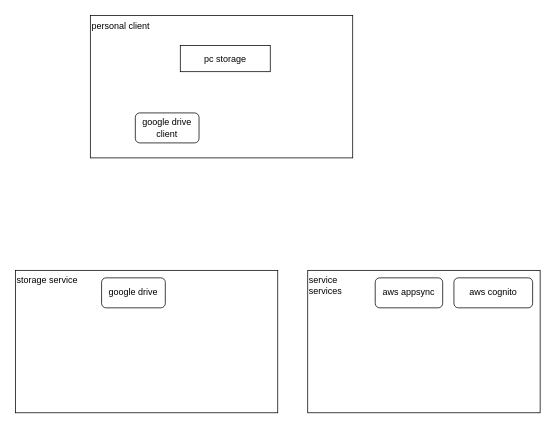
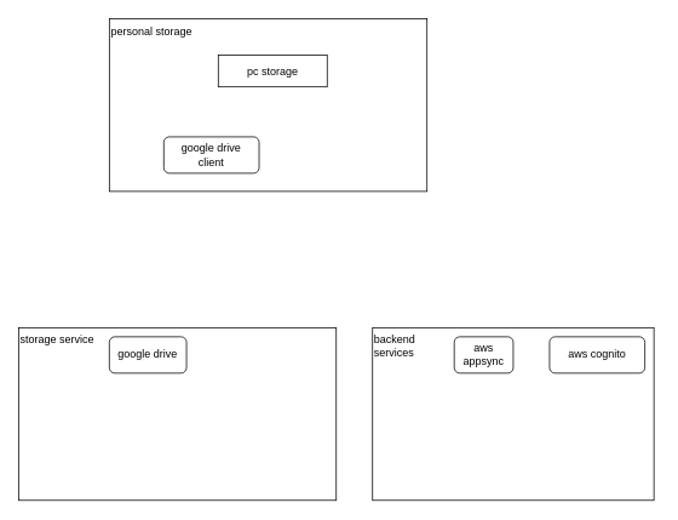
  <mxCell id="0" />
  <mxCell id="1" parent="0" />
  <mxCell id="2" value="" style="group;fillColor=none;" vertex="1" connectable="0" parent="1"><mxGeometry x="20" y="360" width="350" height="190" as="geometry" /></mxCell>
  <mxCell id="3" value="storage service" style="rounded=0;whiteSpace=wrap;html=1;align=left;verticalAlign=top;" vertex="1" parent="2"><mxGeometry width="350" height="190" as="geometry" /></mxCell>
- <mxCell id="4" value="google drive" style="rounded=1;whiteSpace=wrap;html=1;" vertex="1" parent="2"><mxGeometry x="115" y="10" width="85" height="40" as="geometry" /></mxCell>
+ <mxCell id="4" value="google drive" style="rounded=1;whiteSpace=wrap;html=1;" vertex="1" parent="2"><mxGeometry x="100" y="10" width="85" height="40" as="geometry" /></mxCell>
  <mxCell id="5" value="" style="group;fillColor=none;" vertex="1" connectable="0" parent="1"><mxGeometry x="120" y="20" width="350" height="190" as="geometry" /></mxCell>
- <mxCell id="6" value="personal client" style="rounded=0;whiteSpace=wrap;html=1;align=left;verticalAlign=top;" vertex="1" parent="5"><mxGeometry width="350" height="190" as="geometry" /></mxCell>
- <mxCell id="7" value="google drive&lt;br&gt;client" style="rounded=1;whiteSpace=wrap;html=1;" vertex="1" parent="5"><mxGeometry x="60" y="130" width="85" height="40" as="geometry" /></mxCell>
+ <mxCell id="6" value="personal storage" style="rounded=0;whiteSpace=wrap;html=1;align=left;verticalAlign=top;" vertex="1" parent="5"><mxGeometry width="350" height="190" as="geometry" /></mxCell>
+ <mxCell id="7" value="google drive&lt;br&gt;client" style="rounded=1;whiteSpace=wrap;html=1;" vertex="1" parent="5"><mxGeometry x="60" y="130" width="105" height="40" as="geometry" /></mxCell>
  <mxCell id="8" value="pc storage" style="rounded=0;whiteSpace=wrap;html=1;fillColor=default;" vertex="1" parent="5"><mxGeometry x="120" y="40" width="120" height="35" as="geometry" /></mxCell>
  <mxCell id="9" value="" style="group" vertex="1" connectable="0" parent="1"><mxGeometry x="410" y="360" width="315" height="190" as="geometry" /></mxCell>
- <mxCell id="10" value="service&lt;br&gt;services" style="rounded=0;whiteSpace=wrap;html=1;fillColor=default;align=left;verticalAlign=top;" vertex="1" parent="9"><mxGeometry width="310" height="190" as="geometry" /></mxCell>
- <mxCell id="11" value="aws appsync" style="rounded=1;whiteSpace=wrap;html=1;" vertex="1" parent="9"><mxGeometry x="90" y="10" width="90" height="40" as="geometry" /></mxCell>
+ <mxCell id="10" value="backend&lt;br&gt;services" style="rounded=0;whiteSpace=wrap;html=1;fillColor=default;align=left;verticalAlign=top;" vertex="1" parent="9"><mxGeometry width="310" height="190" as="geometry" /></mxCell>
+ <mxCell id="11" value="aws appsync" style="rounded=1;whiteSpace=wrap;html=1;" vertex="1" parent="9"><mxGeometry x="90" y="10" width="65" height="40" as="geometry" /></mxCell>
  <mxCell id="12" value="aws cognito" style="rounded=1;whiteSpace=wrap;html=1;fillColor=default;" vertex="1" parent="9"><mxGeometry x="195" y="10" width="105" height="40" as="geometry" /></mxCell>
